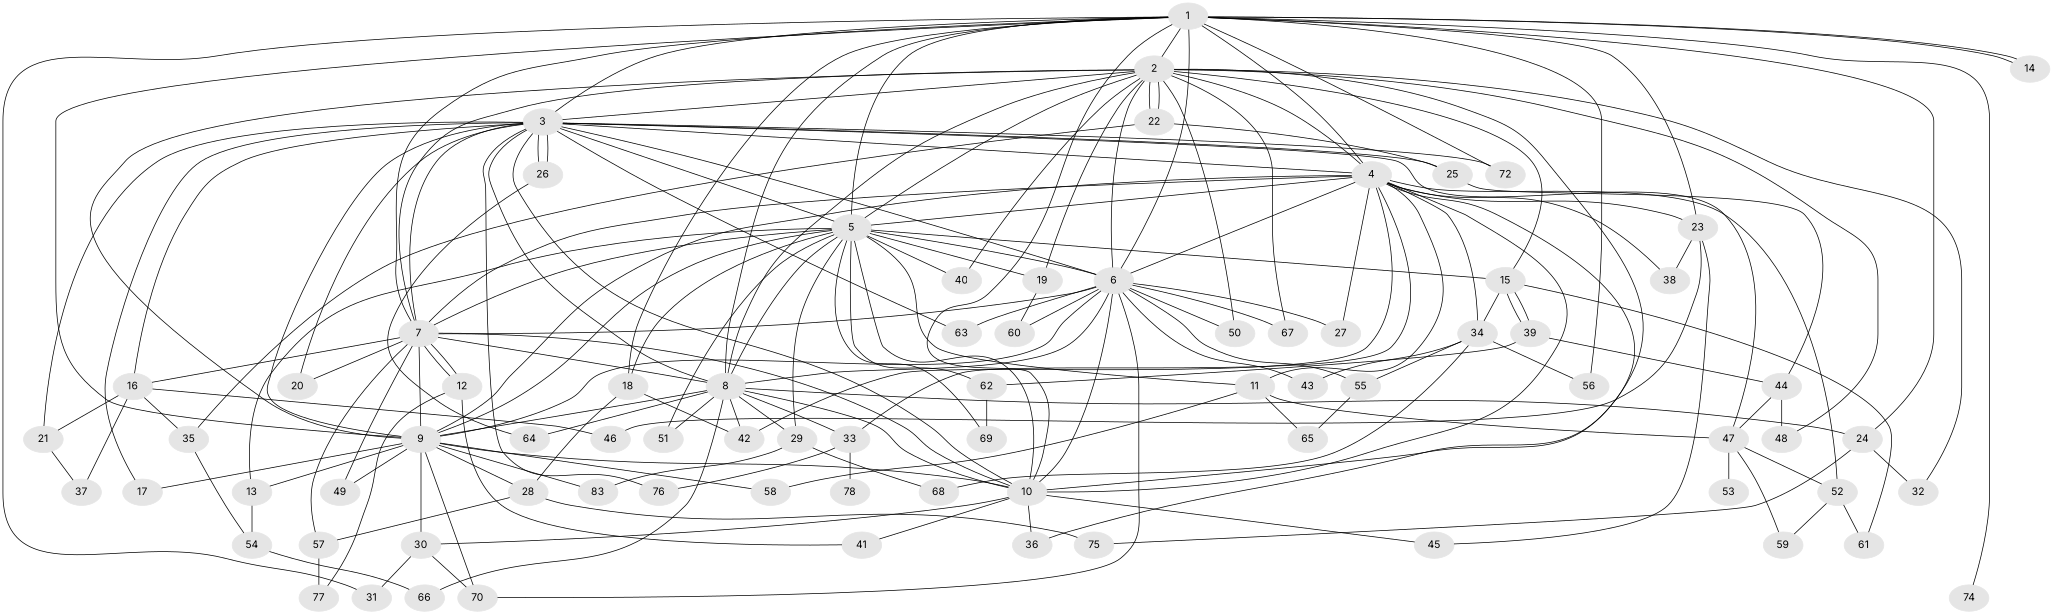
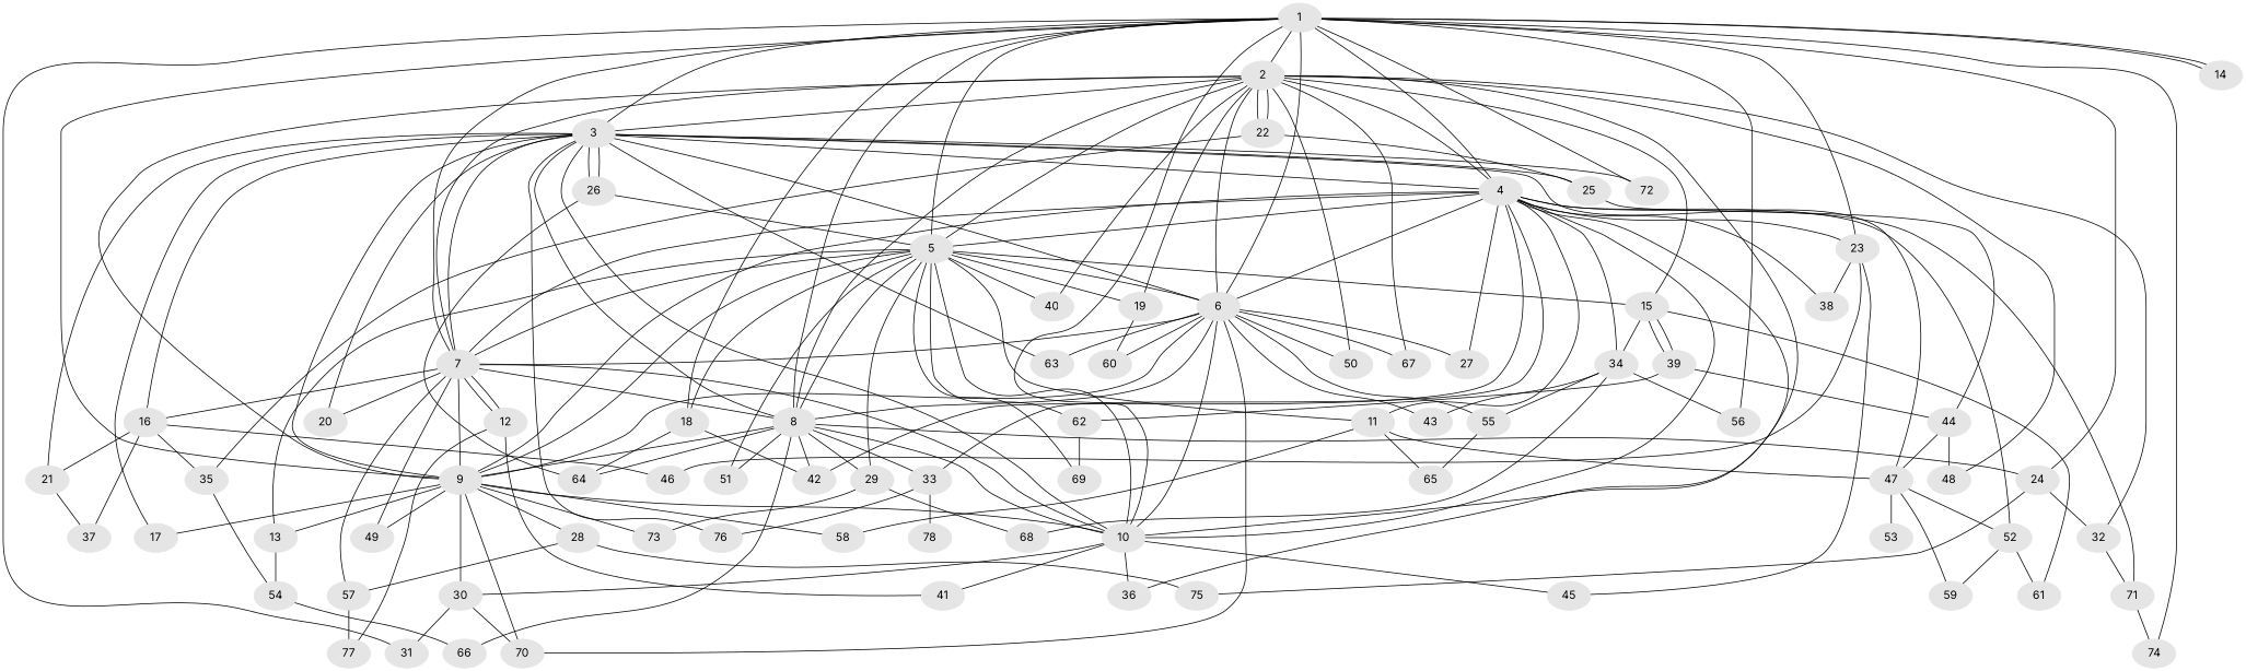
  graph {
    fontname=Inter
    node [color=gray90 fontname=Inter style=filled]
    edge [fontname=Inter]
    1
    2
    3
    4
    5
    6
    7
    8
    9
    10
    14
    18
    23
    24
    31
    56
    72
    74
    15
    19
    22
    32
    40
    48
    50
    67
    16
    17
    20
    21
    25
    26
    47
    63
    76
    11
    27
    33
    34
    36
    38
    52
+   71
    42
    13
    29
    51
    62
    69
    43
    55
    60
    70
    12
    49
    57
    64
    66
    28
    30
    58
-   73 [label=83]
+   73
    41
    45
    46
    75
    39
    61
    35
    37
    44
    53
    59
    65
    78
    68
    54
    77
    1 -- 2
    1 -- 3
    1 -- 4
    1 -- 5
    1 -- 6
    1 -- 7
    1 -- 8
    1 -- 9
    1 -- 10
    1 -- 14
    1 -- 14
    1 -- 18
    1 -- 23
    1 -- 24
    1 -- 31
    1 -- 56
    1 -- 72
    1 -- 74
    2 -- 3
    2 -- 4
    2 -- 5
    2 -- 6
    2 -- 7
    2 -- 8
    2 -- 9
    2 -- 10
    2 -- 15
    2 -- 19
    2 -- 22
    2 -- 22
    2 -- 32
    2 -- 40
    2 -- 48
    2 -- 50
    2 -- 67
    3 -- 4
-   3 -- 5
+   26 -- 5
    3 -- 6
    3 -- 7
    3 -- 8
    3 -- 9
    3 -- 10
    3 -- 72
    3 -- 16
    3 -- 17
    3 -- 20
    3 -- 21
    3 -- 25
    3 -- 26
    3 -- 26
    3 -- 47
    3 -- 63
    3 -- 76
    4 -- 5
    4 -- 6
    4 -- 7
    4 -- 9
    4 -- 10
    4 -- 23
    4 -- 11
    4 -- 27
    4 -- 33
    4 -- 34
    4 -- 36
    4 -- 38
    4 -- 52
+   4 -- 71
    4 -- 42
    5 -- 6
    5 -- 7
    5 -- 8
    5 -- 9
    5 -- 10
    5 -- 18
    5 -- 15
    5 -- 19
    5 -- 40
    5 -- 11
    5 -- 13
    5 -- 29
    5 -- 51
    5 -- 62
    5 -- 69
    6 -- 7
    6 -- 8
    6 -- 9
    6 -- 10
    6 -- 50
    6 -- 67
    6 -- 63
    6 -- 27
    6 -- 43
    6 -- 55
    6 -- 60
    6 -- 70
    7 -- 8
    7 -- 9
    7 -- 10
    7 -- 16
    7 -- 20
    7 -- 12
    7 -- 12
    7 -- 49
    7 -- 57
    8 -- 9
    8 -- 10
    8 -- 24
    8 -- 33
    8 -- 42
    8 -- 29
    8 -- 51
    8 -- 64
    8 -- 66
    9 -- 10
    9 -- 17
    9 -- 13
    9 -- 70
    9 -- 49
    9 -- 28
    9 -- 30
    9 -- 58
    9 -- 73
    10 -- 36
    10 -- 30
    10 -- 41
    10 -- 45
    18 -- 42
-   18 -- 28
+   18 -- 64
    23 -- 38
    23 -- 45
    23 -- 46
    24 -- 32
    24 -- 75
    15 -- 34
    15 -- 39
    15 -- 39
    15 -- 61
    19 -- 60
    22 -- 25
    22 -- 35
+   32 -- 71
    16 -- 21
    16 -- 46
    16 -- 35
    16 -- 37
    21 -- 37
    25 -- 44
    26 -- 64
    47 -- 52
    47 -- 53
    47 -- 59
    11 -- 47
    11 -- 58
    11 -- 65
    33 -- 76
    33 -- 78
    34 -- 56
    34 -- 43
    34 -- 55
    34 -- 68
    52 -- 61
    52 -- 59
+   71 -- 74
    13 -- 54
    29 -- 73
    29 -- 68
    62 -- 69
    55 -- 65
    12 -- 41
    12 -- 77
    57 -- 77
    28 -- 57
    28 -- 75
    30 -- 31
    30 -- 70
    39 -- 62
    39 -- 44
    35 -- 54
    44 -- 48
    44 -- 47
    54 -- 66
  }
